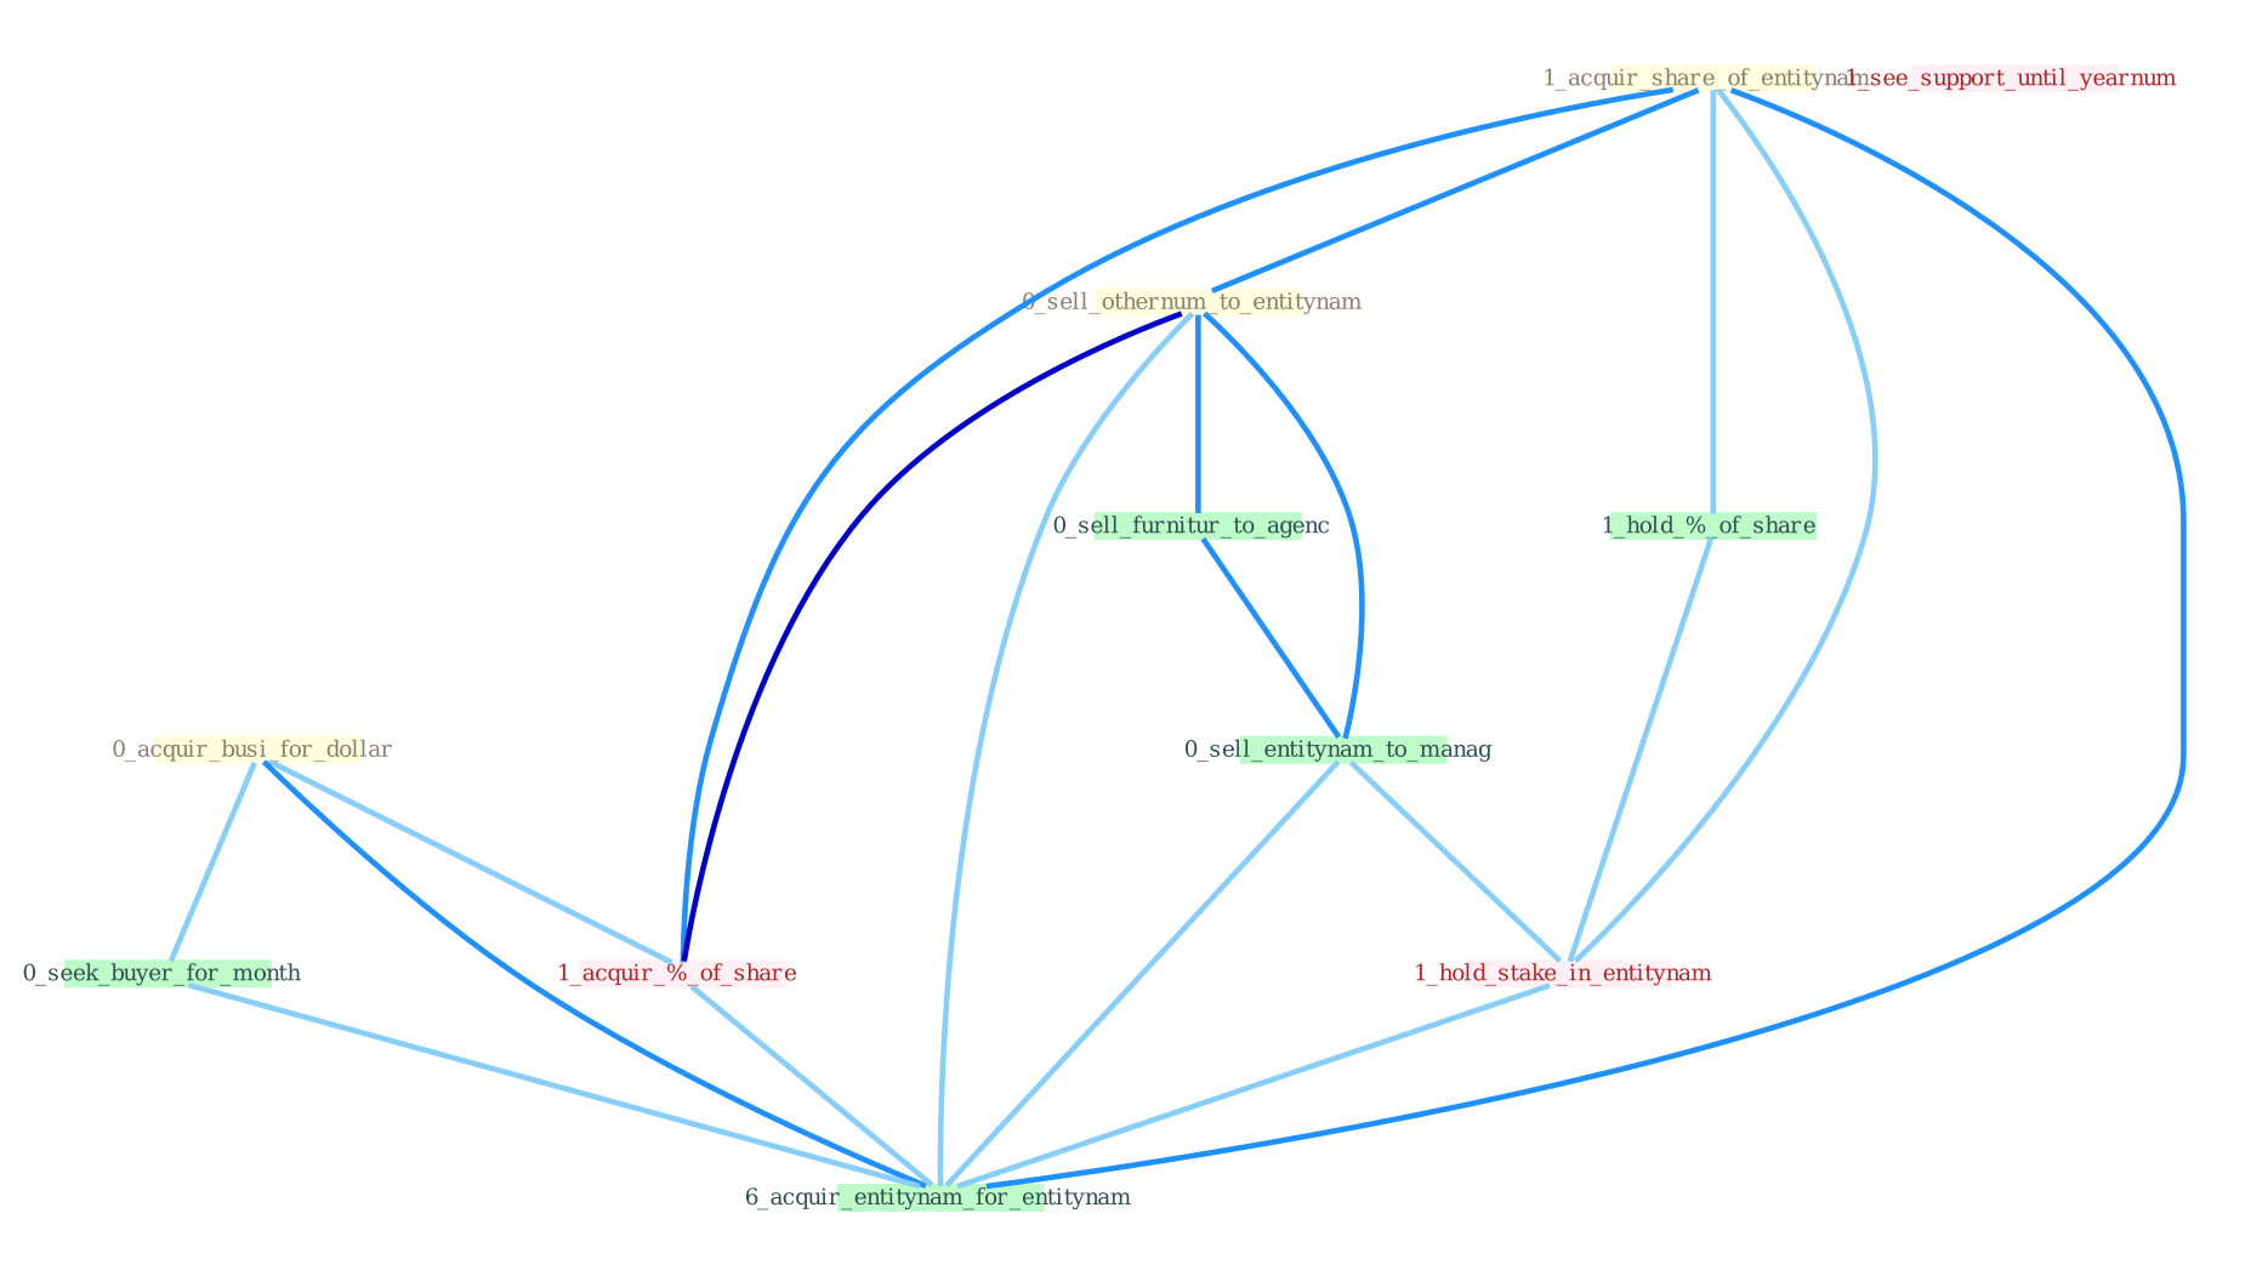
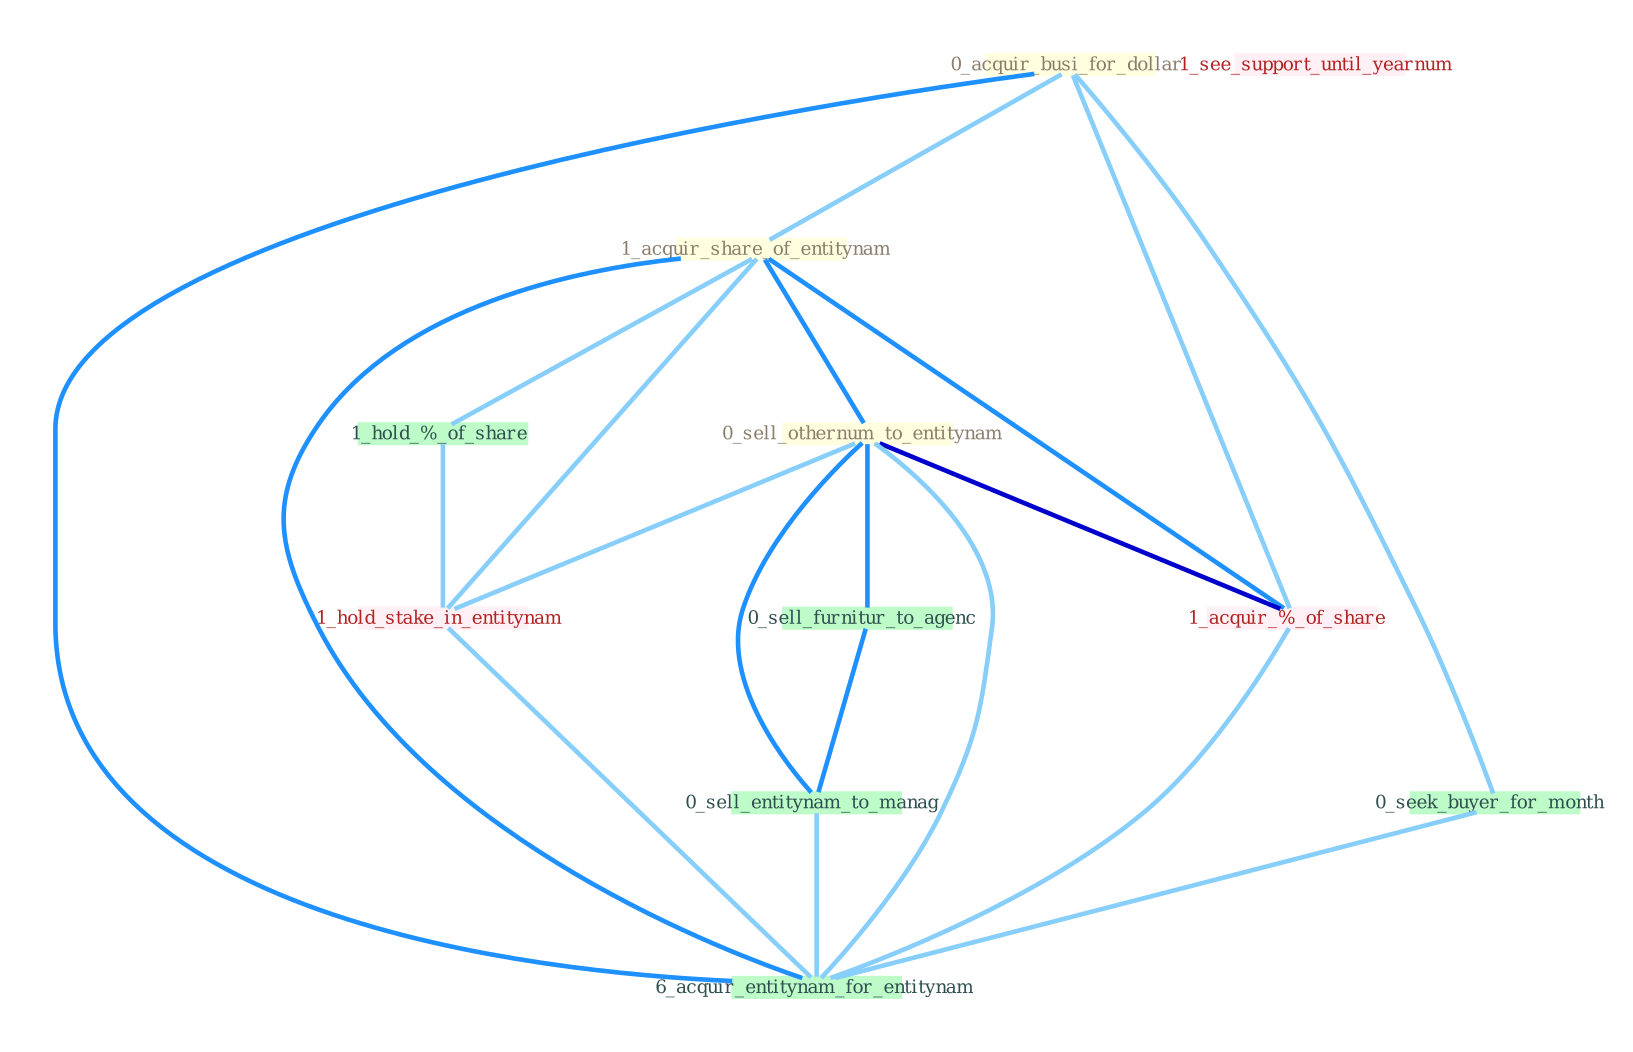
  graph {
    node [color="#BDFCC9" fixedsize=true fontcolor="#2f4f4f" fontsize=4 shape=polygon style=filled]
    edge [color="#87cefa" w=1]
    "0_acquir_busi_for_dollar " [color="#ffffe0" fontcolor="#8b7d6b" height=.06 width=.5]
    "1_acquir_share_of_entitynam " [color="#ffffe0" fontcolor="#8b7d6b" height=.06 width=.5]
    "0_sell_othernum_to_entitynam " [color="#ffffe0" fontcolor="#8b7d6b" height=.06 width=.5]
    "1_hold_stake_in_entitynam " [color="#fff0f5" fontcolor="#b22222" height=.06 width=.5]
    "1_acquir_%_of_share " [color="#fff0f5" fontcolor="#b22222" height=.06 width=.5]
    "1_see_support_until_yearnum " [color="#fff0f5" fontcolor="#b22222" height=.06 width=.5]
    "0_seek_buyer_for_month " [height=.06 width=.5]
    n8 [height=.06 label="6_acquir_entitynam_for_entitynam" width=.5]
    "1_hold_%_of_share " [height=.06 width=.5]
    "0_sell_furnitur_to_agenc " [height=.06 width=.5]
    "0_sell_entitynam_to_manag " [height=.06 width=.5]
    subgraph sub_1 {
      "0_acquir_busi_for_dollar "
      "1_acquir_share_of_entitynam "
      "0_sell_othernum_to_entitynam "
    }
    subgraph sub_2 {
      "1_hold_stake_in_entitynam "
      "1_acquir_%_of_share "
      "1_see_support_until_yearnum "
    }
+   "0_acquir_busi_for_dollar " -- "1_acquir_share_of_entitynam "
    "0_acquir_busi_for_dollar " -- "1_acquir_%_of_share "
    "0_acquir_busi_for_dollar " -- "0_seek_buyer_for_month "
    "0_acquir_busi_for_dollar " -- n8 [color="#1e90ff" w=2]
    "1_acquir_share_of_entitynam " -- "0_sell_othernum_to_entitynam " [color="#1e90ff"]
    "1_acquir_share_of_entitynam " -- "1_hold_stake_in_entitynam "
    "1_acquir_share_of_entitynam " -- "1_acquir_%_of_share " [color="#1e90ff" w=2]
    "1_acquir_share_of_entitynam " -- n8 [color="#1e90ff" w=2]
    "1_acquir_share_of_entitynam " -- "1_hold_%_of_share "
-   "0_sell_entitynam_to_manag " -- "1_hold_stake_in_entitynam "
+   "0_sell_othernum_to_entitynam " -- "1_hold_stake_in_entitynam "
    "0_sell_othernum_to_entitynam " -- "1_acquir_%_of_share " [color="#0000cd" w=3]
    "0_sell_othernum_to_entitynam " -- n8
    "0_sell_othernum_to_entitynam " -- "0_sell_furnitur_to_agenc " [color="#1e90ff" w=2]
    "0_sell_othernum_to_entitynam " -- "0_sell_entitynam_to_manag " [color="#1e90ff" w=2]
    "1_hold_stake_in_entitynam " -- n8
    "1_acquir_%_of_share " -- n8
    "0_seek_buyer_for_month " -- n8
    "1_hold_%_of_share " -- "1_hold_stake_in_entitynam "
    "0_sell_furnitur_to_agenc " -- "0_sell_entitynam_to_manag " [color="#1e90ff" w=2]
    "0_sell_entitynam_to_manag " -- n8
  }
